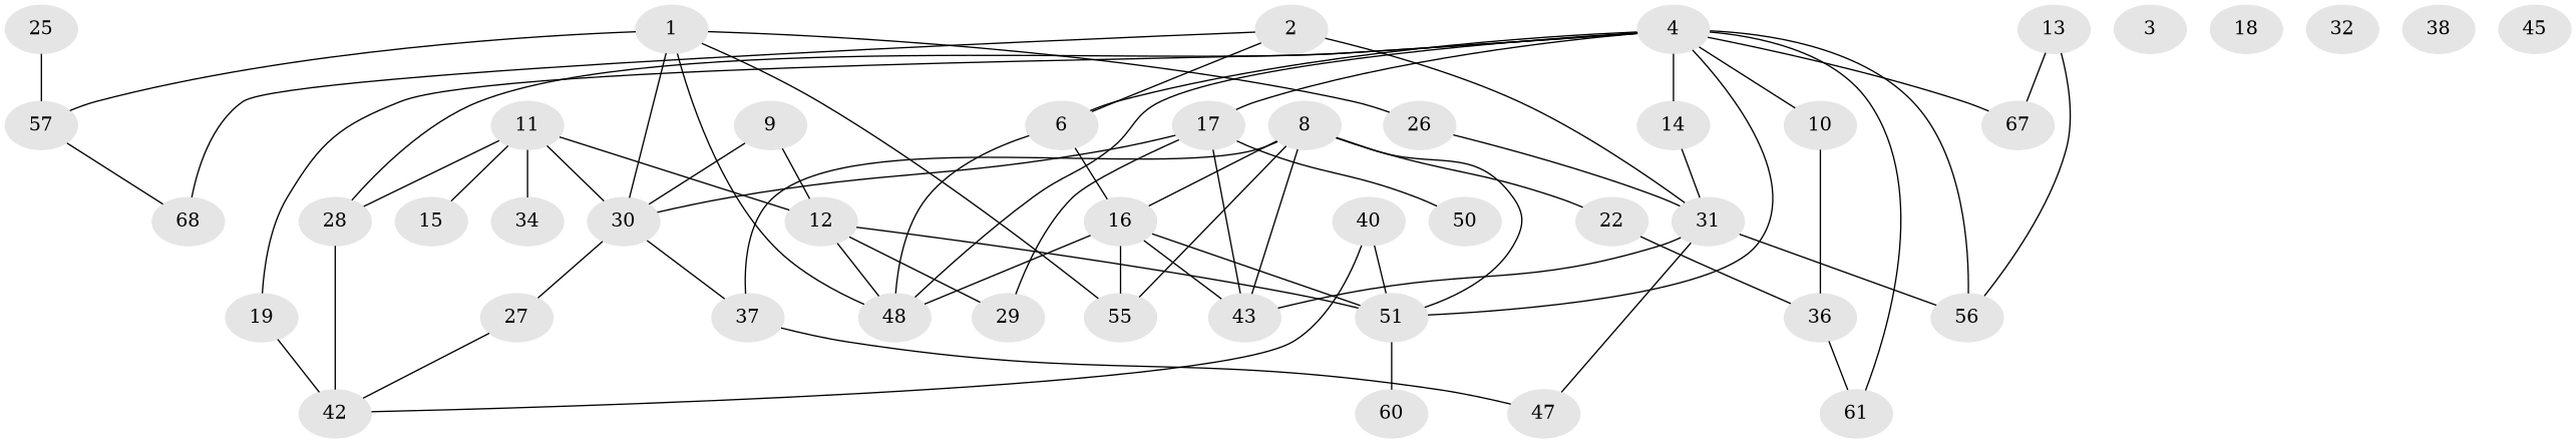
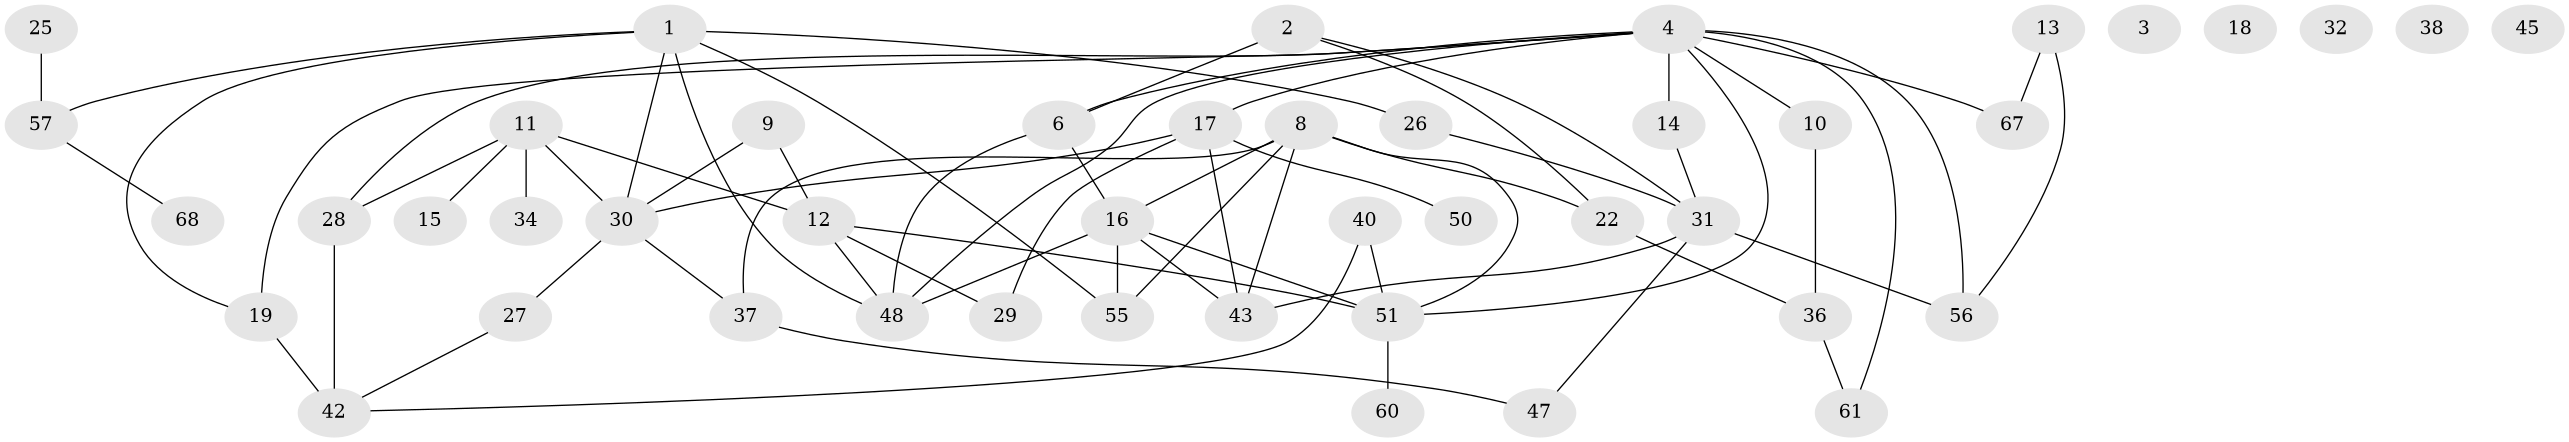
  graph {
    node [color=gray90 style=filled]
    1 [super="+5"]
    19 [super="+41"]
    n3 [label=30 super="+33"]
    26
    48 [super="+49"]
    55 [super="+58"]
    57 [super="+66"]
    42 [super="+46"]
    37 [super="+54"]
    27
    31 [super="+63"]
    68
    2 [super="+7"]
    6 [super="+69"]
    n15 [label=22]
    16 [super="+30"]
    36 [super="+39"]
    56 [super="+62"]
    43 [super="+52"]
    47
    3
    4 [super="+22"]
    10
    14
    17 [super="+59"]
    28
    51 [super="+64"]
    61
    67
    29 [super="+65"]
    50
    60
    8 [super="+53"]
    9 [super="+35"]
    12 [super="+44"]
    11 [super="+23"]
    15
    34
    13 [super="+21"]
    18
    25
    32
    38
    40
    45
+   1 -- 19
    1 -- n3
    1 -- 26
    1 -- 48
    1 -- 55
    1 -- 57
    19 -- 42 [weight=2]
    n3 -- 37
    n3 -- 27
    26 -- 31
    57 -- 68
    37 -- 47
    27 -- 42
    31 -- 56
    31 -- 43
    31 -- 47
    2 -- 31
    2 -- 6
-   2 -- 68
+   2 -- n15
    6 -- 48 [weight=2]
    6 -- 16
    n15 -- 36
    16 -- 48
    16 -- 55
    16 -- 43
    16 -- 51
    36 -- 61
    4 -- 19
    4 -- 48
    4 -- 6
    4 -- 56
    4 -- 10
    4 -- 14
    4 -- 17
    4 -- 28
    4 -- 51
    4 -- 61
    4 -- 67
    10 -- 36
    14 -- 31
    17 -- n3
    17 -- 43
    17 -- 29
    17 -- 50
    28 -- 42
    51 -- 60
    8 -- 55
    8 -- 37
    8 -- n15
    8 -- 16
    8 -- 43
    8 -- 51
    9 -- n3 [weight=2]
    9 -- 12
    12 -- 48
    12 -- 51
    12 -- 29
    11 -- n3
    11 -- 28
    11 -- 12 [weight=2]
    11 -- 15 [weight=2]
    11 -- 34
    13 -- 56
    13 -- 67
    25 -- 57
    40 -- 42
    40 -- 51
  }
